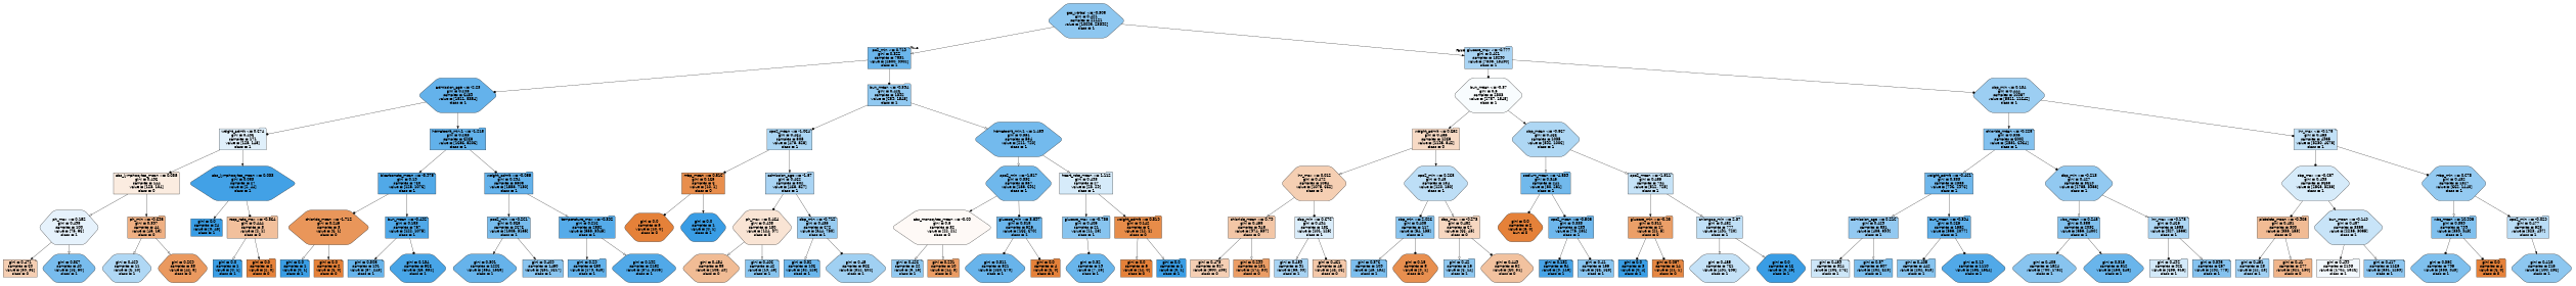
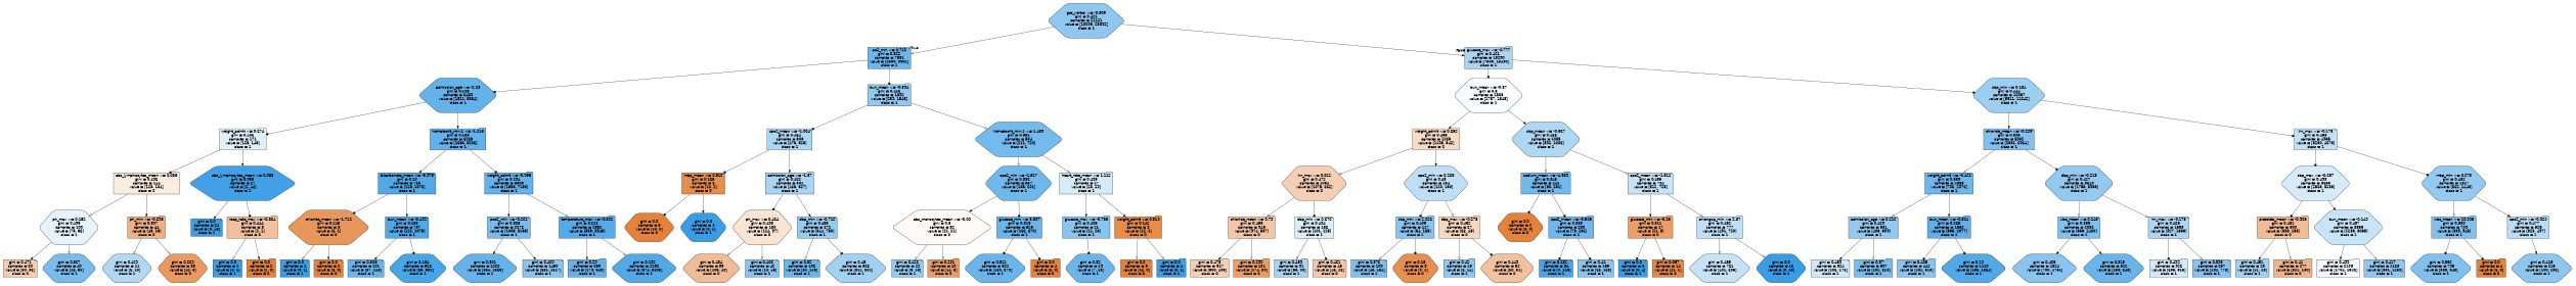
  digraph {
    node [color=black fillcolor="#399de5" fontname=helvetica shape=folder style="filled, rounded"]
    edge [arrowhead=onormal fontname=helvetica]
    n1 [fillcolor="#8ec7f0" label="gcs_verbal <= -0.308\ngini = 0.421\nsamples = 21121\nvalue = [10098, 23392]\nclass = 1" shape=hexagon]
    n2 [fillcolor="#6bb6ec" label="po2_min <= 0.719\ngini = 0.322\nsamples = 7831\nvalue = [2500, 9902]\nclass = 1" shape=note]
    n3 [fillcolor="#a9d4f4" label="glucose_max <= -0.777\ngini = 0.461\nsamples = 13290\nvalue = [7598, 13490]\nclass = 1"]
    n4 [fillcolor="#64b2eb" label="admission_age <= -2.23\ngini = 0.293\nsamples = 6439\nvalue = [1811, 8354]\nclass = 1" shape=hexagon]
    n5 [fillcolor="#91c9f1" label="bun_mean <= -0.394\ngini = 0.426\nsamples = 1392\nvalue = [689, 1548]\nclass = 1"]
    n6 [fillcolor="#f8fcfe" label="bun_mean <= -0.37\ngini = 0.5\nsamples = 2303\nvalue = [1787, 1848]\nclass = 1" shape=hexagon]
    n7 [fillcolor="#9ccef2" label="sbp_min <= 0.134\ngini = 0.444\nsamples = 10987\nvalue = [5811, 11642]\nclass = 1" shape=hexagon]
    n8 [fillcolor="#e0f0fb" label="weight_admit <= 0.674\ngini = 0.496\nsamples = 171\nvalue = [125, 148]\nclass = 1"]
    n9 [fillcolor="#62b1ea" label="hematocrit_min.1 <= -1.218\ngini = 0.283\nsamples = 6268\nvalue = [1686, 8206]\nclass = 1"]
    n10 [fillcolor="#abd6f4" label="spo2_mean <= -1.064\ngini = 0.464\nsamples = 808\nvalue = [478, 828]\nclass = 1" shape=note]
    n11 [fillcolor="#73baed" label="hematocrit_min.1 <= 1.489\ngini = 0.351\nsamples = 584\nvalue = [211, 720]\nclass = 1" shape=hexagon]
    n12 [fillcolor="#fbece0" label="abs_lymphocytes_mean <= 0.035\ngini = 0.496\nsamples = 144\nvalue = [123, 104]\nclass = 0"]
    n13 [fillcolor="#42a1e6" label="abs_lymphocytes_mean <= 0.033\ngini = 0.083\nsamples = 27\nvalue = [2, 44]\nclass = 1" shape=hexagon]
    n14 [fillcolor="#51a9e8" label="bicarbonate_mean <= -3.975\ngini = 0.19\nsamples = 760\nvalue = [128, 1076]\nclass = 1" shape=note]
    n15 [fillcolor="#64b2eb" label="weight_admit <= -0.055\ngini = 0.294\nsamples = 5508\nvalue = [1558, 7130]\nclass = 1"]
    n16 [fillcolor="#e6f2fc" label="ph_max <= 0.152\ngini = 0.498\nsamples = 100\nvalue = [75, 86]\nclass = 1" shape=hexagon]
    n17 [fillcolor="#efb083" label="ph_min <= -0.698\ngini = 0.397\nsamples = 44\nvalue = [48, 18]\nclass = 0"]
    n18 [label="gini = 0.0\nsamples = 24\nvalue = [0, 43]\nclass = 1" shape=note]
    n19 [fillcolor="#f2c09c" label="resp_rate_max <= -0.364\ngini = 0.444\nsamples = 3\nvalue = [2, 1]\nclass = 0"]
    n20 [fillcolor="#f5ceb2" label="gini = 0.471\nsamples = 60\nvalue = [59, 36]\nclass = 0" shape=note]
    n21 [fillcolor="#78bced" label="gini = 0.367\nsamples = 40\nvalue = [16, 50]\nclass = 1" shape=hexagon]
    n22 [fillcolor="#b0d8f5" label="gini = 0.469\nsamples = 11\nvalue = [6, 10]\nclass = 1" shape=hexagon]
    n23 [fillcolor="#ea995f" label="gini = 0.269\nsamples = 33\nvalue = [42, 8]\nclass = 0" shape=hexagon]
    n24 [label="gini = 0.0\nsamples = 1\nvalue = [0, 1]\nclass = 1" shape=note]
    n25 [fillcolor="#e58139" label="gini = 0.0\nsamples = 2\nvalue = [2, 0]\nclass = 0"]
    n26 [fillcolor="#e9965a" label="chloride_mean <= -1.712\ngini = 0.245\nsamples = 3\nvalue = [6, 1]\nclass = 0" shape=hexagon]
    n27 [fillcolor="#4fa8e8" label="bun_mean <= -0.492\ngini = 0.183\nsamples = 757\nvalue = [122, 1075]\nclass = 1" shape=note]
    n28 [fillcolor="#77bced" label="pco2_min <= -0.261\ngini = 0.365\nsamples = 2676\nvalue = [1005, 3185]\nclass = 1" shape=note]
    n29 [fillcolor="#55abe9" label="temperature_max <= -0.392\ngini = 0.216\nsamples = 2832\nvalue = [553, 3945]\nclass = 1"]
    n30 [label="gini = 0.0\nsamples = 1\nvalue = [0, 1]\nclass = 1" shape=note]
    n31 [fillcolor="#e58139" label="gini = 0.0\nsamples = 2\nvalue = [6, 0]\nclass = 0" shape=note]
    n32 [fillcolor="#67b4eb" label="gini = 0.308\nsamples = 191\nvalue = [57, 243]\nclass = 1" shape=note]
    n33 [fillcolor="#48a5e7" label="gini = 0.134\nsamples = 566\nvalue = [65, 832]\nclass = 1" shape=hexagon]
    n34 [fillcolor="#66b3eb" label="gini = 0.301\nsamples = 1226\nvalue = [354, 1568]\nclass = 1" shape=hexagon]
    n35 [fillcolor="#89c4ef" label="gini = 0.409\nsamples = 1450\nvalue = [651, 1617]\nclass = 1" shape=note]
    n36 [fillcolor="#63b2eb" label="gini = 0.29\nsamples = 650\nvalue = [179, 840]\nclass = 1"]
    n37 [fillcolor="#51a9e8" label="gini = 0.192\nsamples = 2182\nvalue = [374, 3105]\nclass = 1" shape=hexagon]
    n38 [fillcolor="#e88e4d" label="mbp_mean <= 0.816\ngini = 0.165\nsamples = 6\nvalue = [10, 1]\nclass = 0" shape=note]
    n39 [fillcolor="#a9d4f4" label="admission_age <= -1.87\ngini = 0.462\nsamples = 802\nvalue = [468, 827]\nclass = 1"]
    n40 [fillcolor="#6fb8ec" label="spo2_min <= -1.517\ngini = 0.336\nsamples = 557\nvalue = [188, 691]\nclass = 1" shape=hexagon]
    n41 [fillcolor="#d6ebfa" label="heart_rate_mean <= 1.112\ngini = 0.493\nsamples = 27\nvalue = [23, 29]\nclass = 1"]
    n42 [fillcolor="#e58139" label="gini = 0.0\nsamples = 5\nvalue = [10, 0]\nclass = 0" shape=hexagon]
    n43 [label="gini = 0.0\nsamples = 1\nvalue = [0, 1]\nclass = 1" shape=hexagon]
    n44 [fillcolor="#f9e4d4" label="ph_max <= 0.464\ngini = 0.493\nsamples = 130\nvalue = [124, 97]\nclass = 0" shape=hexagon]
    n45 [fillcolor="#96cbf1" label="dbp_min <= -0.712\ngini = 0.435\nsamples = 672\nvalue = [344, 730]\nclass = 1" shape=note]
    n46 [fillcolor="#f1bc95" label="gini = 0.434\nsamples = 88\nvalue = [105, 49]\nclass = 0" shape=hexagon]
    n47 [fillcolor="#87c4ef" label="gini = 0.406\nsamples = 42\nvalue = [19, 48]\nclass = 1" shape=note]
    n48 [fillcolor="#6ab6ec" label="gini = 0.32\nsamples = 106\nvalue = [32, 128]\nclass = 1" shape=note]
    n49 [fillcolor="#a0d0f2" label="gini = 0.45\nsamples = 566\nvalue = [312, 602]\nclass = 1" shape=hexagon]
    n50 [fillcolor="#fef9f6" label="abs_monocytes_mean <= -0.09\ngini = 0.5\nsamples = 32\nvalue = [22, 21]\nclass = 0" shape=hexagon]
    n51 [fillcolor="#6ab5eb" label="glucose_min <= 3.897\ngini = 0.318\nsamples = 525\nvalue = [166, 670]\nclass = 1" shape=note]
    n52 [fillcolor="#87c4ef" label="glucose_max <= -0.738\ngini = 0.405\nsamples = 21\nvalue = [11, 28]\nclass = 1"]
    n53 [fillcolor="#e78c49" label="weight_admit <= 0.319\ngini = 0.142\nsamples = 6\nvalue = [12, 1]\nclass = 0"]
    n54 [fillcolor="#91c9f1" label="gini = 0.426\nsamples = 22\nvalue = [8, 18]\nclass = 1" shape=note]
    n55 [fillcolor="#eb9c63" label="gini = 0.291\nsamples = 10\nvalue = [14, 3]\nclass = 0"]
    n56 [fillcolor="#68b4eb" label="gini = 0.311\nsamples = 521\nvalue = [160, 670]\nclass = 1" shape=hexagon]
    n57 [fillcolor="#e58139" label="gini = 0.0\nsamples = 4\nvalue = [6, 0]\nclass = 0"]
    n58 [fillcolor="#6ab6ec" label="gini = 0.32\nsamples = 19\nvalue = [7, 28]\nclass = 1" shape=hexagon]
    n59 [fillcolor="#e58139" label="gini = 0.0\nsamples = 5\nvalue = [12, 0]\nclass = 0" shape=note]
    n60 [label="gini = 0.0\nsamples = 1\nvalue = [0, 1]\nclass = 1"]
    n61 [fillcolor="#f7dac5" label="weight_admit <= 0.652\ngini = 0.485\nsamples = 1268\nvalue = [1195, 842]\nclass = 0"]
    n62 [fillcolor="#aed7f4" label="sbp_mean <= -0.867\ngini = 0.466\nsamples = 1035\nvalue = [592, 1006]\nclass = 1" shape=hexagon]
    n63 [fillcolor="#82c1ef" label="chloride_mean <= -0.228\ngini = 0.395\nsamples = 6002\nvalue = [2581, 6964]\nclass = 1" shape=note]
    n64 [fillcolor="#c2e1f7" label="inr_max <= -0.178\ngini = 0.483\nsamples = 4985\nvalue = [3230, 4678]\nclass = 1" shape=note]
    n65 [fillcolor="#f5cfb3" label="inr_max <= 0.012\ngini = 0.472\nsamples = 1084\nvalue = [1075, 662]\nclass = 0" shape=hexagon]
    n66 [fillcolor="#bddef6" label="spo2_min <= 0.268\ngini = 0.48\nsamples = 184\nvalue = [120, 180]\nclass = 1" shape=hexagon]
    n67 [fillcolor="#71b9ec" label="sodium_mean <= -4.839\ngini = 0.345\nsamples = 241\nvalue = [80, 281]\nclass = 1"]
    n68 [fillcolor="#c5e2f7" label="spo2_mean <= -1.811\ngini = 0.485\nsamples = 794\nvalue = [512, 725]\nclass = 1" shape=note]
    n69 [fillcolor="#f3c6a6" label="chloride_mean <= 0.79\ngini = 0.458\nsamples = 948\nvalue = [974, 537]\nclass = 0"]
    n70 [fillcolor="#d9ecfa" label="dbp_min <= 0.676\ngini = 0.494\nsamples = 136\nvalue = [101, 125]\nclass = 1" shape=note]
    n71 [fillcolor="#88c4ef" label="sbp_min <= 2.026\ngini = 0.408\nsamples = 117\nvalue = [54, 135]\nclass = 1"]
    n72 [fillcolor="#f7d7c0" label="dbp_max <= -0.273\ngini = 0.482\nsamples = 67\nvalue = [66, 45]\nclass = 0"]
    n73 [fillcolor="#f5cfb4" label="gini = 0.473\nsamples = 817\nvalue = [800, 498]\nclass = 0"]
    n74 [fillcolor="#eb9d65" label="gini = 0.299\nsamples = 131\nvalue = [174, 39]\nclass = 0"]
    n75 [fillcolor="#a7d3f3" label="gini = 0.459\nsamples = 91\nvalue = [55, 99]\nclass = 1"]
    n76 [fillcolor="#f4c8a9" label="gini = 0.461\nsamples = 45\nvalue = [46, 26]\nclass = 0" shape=note]
    n77 [fillcolor="#7bbeee" label="gini = 0.376\nsamples = 109\nvalue = [45, 134]\nclass = 1" shape=note]
    n78 [fillcolor="#e88f4f" label="gini = 0.18\nsamples = 8\nvalue = [9, 1]\nclass = 0" shape=hexagon]
    n79 [fillcolor="#8ec7f0" label="gini = 0.42\nsamples = 15\nvalue = [6, 14]\nclass = 1"]
    n80 [fillcolor="#f2c29f" label="gini = 0.449\nsamples = 52\nvalue = [60, 31]\nclass = 0" shape=hexagon]
-   n81 [fillcolor="#e58139" label="gini = 0.0\nsamples = 2\nvalue = [5, 0]\nbun = 0" shape=hexagon]
+   n81 [fillcolor="#e58139" label="gini = 0.0\nsamples = 2\nvalue = [5, 0]\nclass = 0" shape=hexagon]
    n82 [fillcolor="#6eb7ec" label="spo2_mean <= -0.508\ngini = 0.333\nsamples = 239\nvalue = [75, 281]\nclass = 1"]
    n83 [fillcolor="#eb9f68" label="glucose_min <= -0.93\ngini = 0.311\nsamples = 17\nvalue = [21, 5]\nclass = 0"]
    n84 [fillcolor="#c0e0f7" label="aniongap_min <= 2.37\ngini = 0.482\nsamples = 777\nvalue = [491, 720]\nclass = 1"]
    n85 [fillcolor="#48a4e7" label="gini = 0.132\nsamples = 84\nvalue = [9, 118]\nclass = 1" shape=note]
    n86 [fillcolor="#89c5f0" label="gini = 0.41\nsamples = 155\nvalue = [66, 163]\nclass = 1" shape=note]
    n87 [label="gini = 0.0\nsamples = 3\nvalue = [0, 4]\nclass = 1" shape=note]
    n88 [fillcolor="#e68742" label="gini = 0.087\nsamples = 14\nvalue = [21, 1]\nclass = 0" shape=note]
    n89 [fillcolor="#c5e2f7" label="gini = 0.485\nsamples = 761\nvalue = [491, 695]\nclass = 1" shape=hexagon]
    n90 [label="gini = 0.0\nsamples = 16\nvalue = [0, 25]\nclass = 1" shape=hexagon]
    n91 [fillcolor="#6eb7ec" label="weight_admit <= -0.461\ngini = 0.333\nsamples = 2383\nvalue = [796, 2976]\nclass = 1" shape=note]
    n92 [fillcolor="#92c9f1" label="dbp_min <= -0.213\ngini = 0.427\nsamples = 3619\nvalue = [1785, 3988]\nclass = 1" shape=hexagon]
    n93 [fillcolor="#d6ebfa" label="sbp_max <= -0.687\ngini = 0.493\nsamples = 3658\nvalue = [2568, 3238]\nclass = 1" shape=hexagon]
    n94 [fillcolor="#94caf1" label="mbp_min <= 0.673\ngini = 0.432\nsamples = 1327\nvalue = [662, 1440]\nclass = 1" shape=hexagon]
    n95 [fillcolor="#93c9f1" label="admission_age <= 0.216\ngini = 0.429\nsamples = 831\nvalue = [408, 899]\nclass = 1" shape=note]
    n96 [fillcolor="#5eafea" label="bun_mean <= -0.394\ngini = 0.265\nsamples = 1552\nvalue = [388, 2077]\nclass = 1"]
    n97 [fillcolor="#80c0ee" label="wbc_mean <= 0.248\ngini = 0.388\nsamples = 2036\nvalue = [858, 2400]\nclass = 1" shape=note]
    n98 [fillcolor="#add6f4" label="inr_max <= -0.178\ngini = 0.465\nsamples = 1583\nvalue = [927, 1588]\nclass = 1" shape=note]
    n99 [fillcolor="#cde6f8" label="gini = 0.489\nsamples = 324\nvalue = [206, 276]\nclass = 1" shape=note]
    n100 [fillcolor="#79bded" label="gini = 0.37\nsamples = 507\nvalue = [202, 623]\nclass = 1"]
    n101 [fillcolor="#87c4ef" label="gini = 0.405\nsamples = 442\nvalue = [202, 513]\nclass = 1"]
    n102 [fillcolor="#51a9e8" label="gini = 0.19\nsamples = 1110\nvalue = [186, 1564]\nclass = 1" shape=hexagon]
    n103 [fillcolor="#88c4ef" label="gini = 0.408\nsamples = 1524\nvalue = [700, 1752]\nclass = 1" shape=hexagon]
    n104 [fillcolor="#69b5eb" label="gini = 0.315\nsamples = 512\nvalue = [158, 648]\nclass = 1" shape=hexagon]
    n105 [fillcolor="#d3e9f9" label="gini = 0.492\nsamples = 926\nvalue = [635, 815]\nclass = 1"]
    n106 [fillcolor="#84c2ef" label="gini = 0.398\nsamples = 657\nvalue = [292, 773]\nclass = 1" shape=note]
    n107 [fillcolor="#f1bb94" label="platelets_mean <= -0.908\ngini = 0.431\nsamples = 300\nvalue = [333, 153]\nclass = 0"]
    n108 [fillcolor="#c8e4f8" label="bun_mean <= -0.149\ngini = 0.487\nsamples = 3358\nvalue = [2235, 3085]\nclass = 1" shape=hexagon]
    n109 [fillcolor="#80c0ee" label="wbc_mean <= 10.998\ngini = 0.389\nsamples = 799\nvalue = [339, 943]\nclass = 1"]
    n110 [fillcolor="#baddf6" label="spo2_min <= -0.029\ngini = 0.477\nsamples = 528\nvalue = [323, 497]\nclass = 1"]
    n111 [fillcolor="#a0d0f3" label="gini = 0.451\nsamples = 23\nvalue = [12, 23]\nclass = 1"]
    n112 [fillcolor="#f0b489" label="gini = 0.41\nsamples = 277\nvalue = [321, 130]\nclass = 0"]
    n113 [fillcolor="#f2f8fd" label="gini = 0.499\nsamples = 2193\nvalue = [1704, 1826]\nclass = 1"]
    n114 [fillcolor="#8dc6f0" label="gini = 0.417\nsamples = 1165\nvalue = [531, 1259]\nclass = 1" shape=note]
    n115 [fillcolor="#7fc0ee" label="gini = 0.386\nsamples = 795\nvalue = [333, 943]\nclass = 1" shape=hexagon]
    n116 [fillcolor="#e58139" label="gini = 0.0\nsamples = 4\nvalue = [6, 0]\nclass = 0"]
    n117 [fillcolor="#8dc7f0" label="gini = 0.418\nsamples = 215\nvalue = [100, 236]\nclass = 1" shape=hexagon]
    n1 -> n2 [headlabel=True labelangle=45 labeldistance=2.5]
    n1 -> n3 [arrowhead=normal headlabel=False labelangle=-45 labeldistance=2.5]
    n2 -> n4 [arrowhead=dot]
    n2 -> n5 [arrowhead=dot]
    n3 -> n6 [arrowhead=dot]
    n3 -> n7 [arrowhead=dot]
    n4 -> n8 [arrowhead=dot]
    n4 -> n9 [arrowhead=normal]
    n5 -> n10 [arrowhead=dot]
    n5 -> n11
    n6 -> n61 [arrowhead=normal]
    n6 -> n62 [arrowhead=normal]
    n7 -> n63 [arrowhead=normal]
    n7 -> n64 [arrowhead=dot]
    n8 -> n12 [arrowhead=dot]
    n8 -> n13 [arrowhead=normal]
    n9 -> n14 [arrowhead=normal]
    n9 -> n15 [arrowhead=dot]
    n10 -> n38 [arrowhead=dot]
    n10 -> n39 [arrowhead=normal]
    n11 -> n40
    n11 -> n41
    n12 -> n16
    n12 -> n17 [arrowhead=normal]
    n13 -> n18 [arrowhead=normal]
    n13 -> n19 [arrowhead=dot]
    n14 -> n26 [arrowhead=dot]
    n14 -> n27 [arrowhead=normal]
    n15 -> n28 [arrowhead=normal]
    n15 -> n29
    n16 -> n20 [arrowhead=normal]
    n16 -> n21
    n17 -> n22
    n17 -> n23
    n19 -> n24
    n19 -> n25 [arrowhead=normal]
    n26 -> n30
    n26 -> n31 [arrowhead=normal]
    n27 -> n32 [arrowhead=normal]
    n27 -> n33 [arrowhead=dot]
    n28 -> n34 [arrowhead=normal]
    n28 -> n35 [arrowhead=normal]
    n29 -> n36 [arrowhead=normal]
    n29 -> n37
    n38 -> n42 [arrowhead=dot]
    n38 -> n43 [arrowhead=normal]
    n39 -> n44 [arrowhead=dot]
    n39 -> n45 [arrowhead=normal]
    n40 -> n50 [arrowhead=normal]
    n40 -> n51 [arrowhead=dot]
    n41 -> n52 [arrowhead=normal]
    n41 -> n53 [arrowhead=normal]
    n44 -> n46
    n44 -> n47
    n45 -> n48
    n45 -> n49 [arrowhead=dot]
    n50 -> n54
    n50 -> n55
    n51 -> n56 [arrowhead=dot]
    n51 -> n57 [arrowhead=dot]
    n52 -> n58 [arrowhead=dot]
    n53 -> n59
    n53 -> n60
    n61 -> n65
    n61 -> n66 [arrowhead=normal]
    n62 -> n67
    n62 -> n68
    n63 -> n91
    n63 -> n92 [arrowhead=dot]
    n64 -> n93 [arrowhead=dot]
    n64 -> n94 [arrowhead=dot]
    n65 -> n69
    n65 -> n70 [arrowhead=dot]
    n66 -> n71 [arrowhead=dot]
    n66 -> n72
    n67 -> n81 [arrowhead=dot]
    n67 -> n82 [arrowhead=dot]
    n68 -> n83 [arrowhead=normal]
    n68 -> n84
    n69 -> n73 [arrowhead=normal]
    n69 -> n74
    n70 -> n75
    n70 -> n76 [arrowhead=dot]
    n71 -> n77
    n71 -> n78 [arrowhead=dot]
    n72 -> n79
    n72 -> n80 [arrowhead=dot]
    n82 -> n85 [arrowhead=dot]
    n82 -> n86 [arrowhead=dot]
    n83 -> n87 [arrowhead=dot]
    n83 -> n88 [arrowhead=dot]
    n84 -> n89
    n84 -> n90
    n91 -> n95
    n91 -> n96 [arrowhead=normal]
    n92 -> n97
    n92 -> n98
    n93 -> n107 [arrowhead=dot]
    n93 -> n108 [arrowhead=normal]
    n94 -> n109
    n94 -> n110 [arrowhead=normal]
    n95 -> n99 [arrowhead=normal]
    n95 -> n100
    n96 -> n101 [arrowhead=dot]
    n96 -> n102 [arrowhead=dot]
    n97 -> n103 [arrowhead=normal]
    n97 -> n104 [arrowhead=normal]
    n98 -> n105 [arrowhead=dot]
    n98 -> n106
    n107 -> n111 [arrowhead=normal]
    n107 -> n112
    n108 -> n113 [arrowhead=normal]
    n108 -> n114
    n109 -> n115 [arrowhead=dot]
    n109 -> n116 [arrowhead=dot]
    n110 -> n117 [arrowhead=normal]
  }
